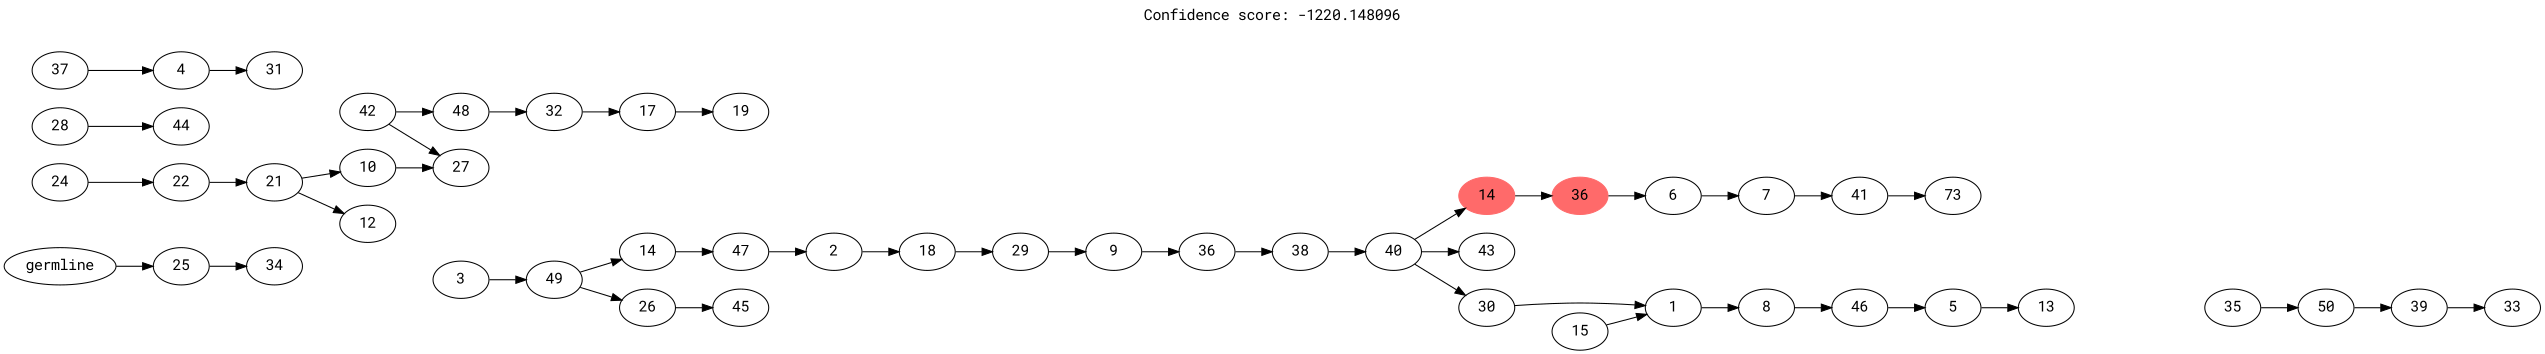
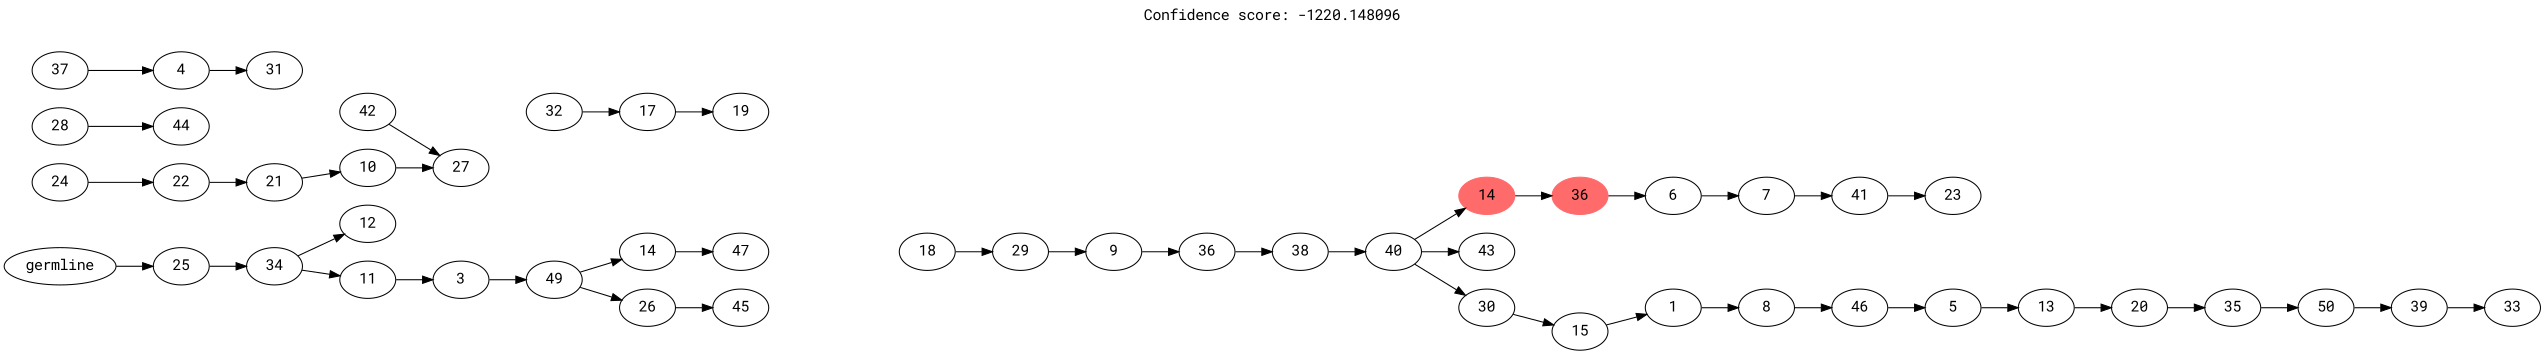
  digraph {
    fontname="Roboto Mono"
    label="Confidence score: -1220.148096"
    labelloc=t
    rankdir=LR
    node [fontname="Roboto Mono"]
    edge [fontname="Roboto Mono"]
    n1 [label=41]
-   n2 [label=73]
+   n2 [label=23]
    n3 [label=7]
    n4 [label=6]
    n5 [color=indianred1 label=36 style=filled]
    n6 [color=indianred1 label=14 style=filled]
    n7 [label=17]
    n8 [label=19]
    n9 [label=32]
-   n10 [label=48]
    n11 [label=42]
    n12 [label=27]
    n13 [label=10]
    n14 [label=21]
    n15 [label=12]
    n16 [label=22]
    n17 [label=24]
    n18 [label=43]
    n19 [label=39]
    n20 [label=33]
    n21 [label=50]
    n22 [label=35]
+   n23 [label=20]
    n24 [label=13]
    n25 [label=5]
    n26 [label=46]
    n27 [label=28]
    n28 [label=44]
    n29 [label=31]
    n30 [label=4]
    n31 [label=37]
    n32 [label=8]
    n33 [label=1]
    n34 [label=15]
    n35 [label=30]
    n36 [label=40]
    n37 [label=38]
    n38 [label=36]
    n39 [label=9]
    n40 [label=29]
    n41 [label=18]
-   n42 [label=2]
    n43 [label=47]
    n44 [label=14]
    n45 [label=26]
    n46 [label=45]
    n47 [label=49]
    n48 [label=3]
+   n49 [label=11]
    n50 [label=34]
    n51 [label=25]
    n52 [label=germline]
    n1 -> n2
    n3 -> n1
    n4 -> n3
    n5 -> n4
    n6 -> n5
    n7 -> n8
    n9 -> n7
-   n10 -> n9
-   n11 -> n10
    n11 -> n12
    n13 -> n12
    n14 -> n13
-   n14 -> n15
+   n50 -> n15
    n16 -> n14
    n17 -> n16
    n19 -> n20
    n21 -> n19
    n22 -> n21
+   n23 -> n22
+   n24 -> n23
    n25 -> n24
    n26 -> n25
    n27 -> n28
    n30 -> n29
    n31 -> n30
    n32 -> n26
    n33 -> n32
    n34 -> n33
-   n35 -> n33
+   n35 -> n34
    n36 -> n6
    n36 -> n18
    n36 -> n35
    n37 -> n36
    n38 -> n37
    n39 -> n38
    n40 -> n39
    n41 -> n40
-   n42 -> n41
-   n43 -> n42
    n44 -> n43
    n45 -> n46
    n47 -> n44
    n47 -> n45
    n48 -> n47
+   n49 -> n48
+   n50 -> n49
    n51 -> n50
    n52 -> n51
  }
